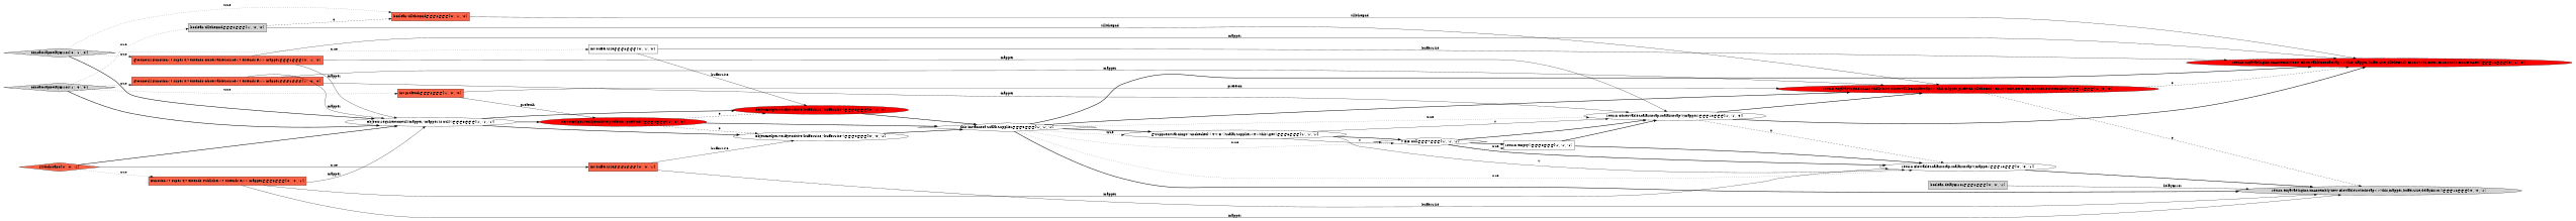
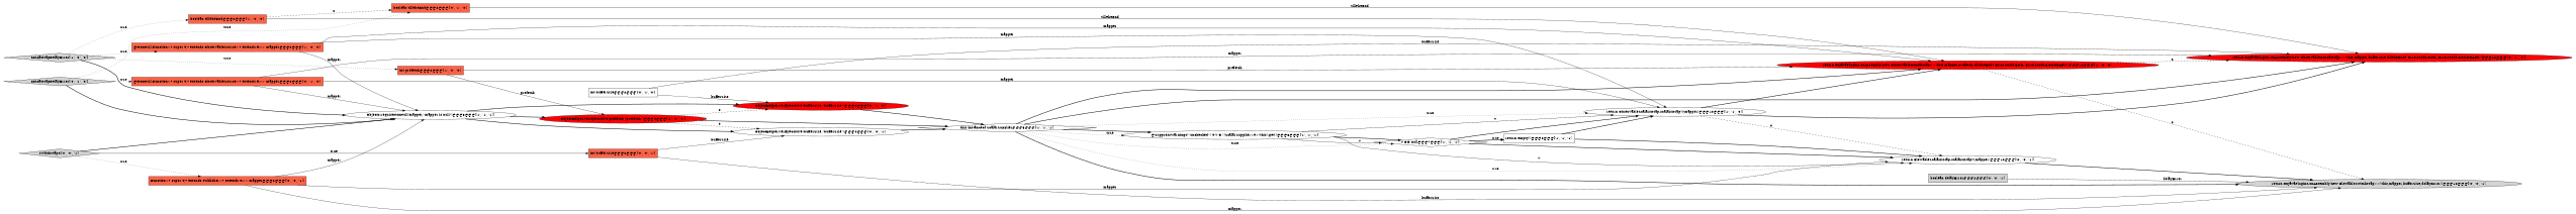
  digraph {
    rankdir=LR
    node [fillcolor=white shape=box style=filled]
    edge [style=solid]
-   n1 [fillcolor=lightgray label="boolean tillTheEnd@@@2@@@['1', '0', '0']"]
+   n1 [fillcolor=tomato label="boolean tillTheEnd@@@2@@@['1', '0', '0']"]
    n2 [fillcolor=tomato label="boolean tillTheEnd@@@2@@@['0', '1', '0']"]
    n3 [fillcolor=red label="return RxJavaPlugins.onAssembly(new ObservableConcatMap<>(this,mapper,prefetch,tillTheEnd? ErrorMode.END: ErrorMode.BOUNDARY))@@@12@@@['1', '0', '0']" shape=ellipse]
    n4 [fillcolor=red label="return RxJavaPlugins.onAssembly(new ObservableConcatMap<>(this,mapper,bufferSize,tillTheEnd? ErrorMode.END: ErrorMode.BOUNDARY))@@@12@@@['0', '1', '0']" shape=ellipse]
    n5 [fillcolor=lightgray label="return RxJavaPlugins.onAssembly(new FlowableSwitchMap<>(this,mapper,bufferSize,delayError))@@@12@@@['0', '0', '1']" shape=ellipse]
    n6 [label="v == null@@@7@@@['1', '1', '1']" shape=diamond]
    n7 [label="return FlowableScalarXMap.scalarXMap(v,mapper)@@@10@@@['0', '0', '1']" shape=ellipse]
    n8 [label="return empty()@@@8@@@['1', '1', '1']"]
    n9 [label="return ObservableScalarXMap.scalarXMap(v,mapper)@@@10@@@['1', '1', '0']" shape=ellipse]
    n10 [label="Objects.requireNonNull(mapper,\"mapper is null\")@@@3@@@['1', '1', '1']" shape=ellipse]
    n11 [fillcolor=red label="ObjectHelper.verifyPositive(bufferSize,\"bufferSize\")@@@4@@@['0', '1', '0']" shape=ellipse]
    n12 [fillcolor=red label="ObjectHelper.verifyPositive(prefetch,\"prefetch\")@@@4@@@['1', '0', '0']" shape=ellipse]
    n13 [label="ObjectHelper.verifyPositive(bufferSize,\"bufferSize\")@@@4@@@['0', '0', '1']" shape=ellipse]
    n14 [label="this instanceof ScalarSupplier@@@5@@@['1', '1', '1']" shape=diamond]
    n15 [label="@SuppressWarnings(\"unchecked\") T v = ((ScalarSupplier<T>)this).get()@@@6@@@['1', '1', '1']" shape=ellipse]
    n16 [fillcolor=lightgray label="concatMapDelayError['1', '0', '0']" shape=diamond]
    n17 [fillcolor=tomato label="@NonNull Function<? super T,? extends ObservableSource<? extends R>> mapper@@@2@@@['1', '0', '0']"]
    n18 [fillcolor=tomato label="int prefetch@@@2@@@['1', '0', '0']"]
    n19 [fillcolor=tomato label="Function<? super T,? extends Publisher<? extends R>> mapper@@@2@@@['0', '0', '1']"]
    n20 [fillcolor=lightgray label="boolean delayError@@@2@@@['0', '0', '1']"]
    n21 [fillcolor=lightgray label="concatMapDelayError['0', '1', '0']" shape=diamond]
    n22 [fillcolor=tomato label="@NonNull Function<? super T,? extends ObservableSource<? extends R>> mapper@@@2@@@['0', '1', '0']"]
    n23 [label="int bufferSize@@@2@@@['0', '1', '0']"]
    n24 [fillcolor=tomato label="int bufferSize@@@2@@@['0', '0', '1']"]
-   n25 [fillcolor=tomato label="switchMap0['0', '0', '1']" shape=diamond]
+   n25 [fillcolor=lightgray label="switchMap0['0', '0', '1']" shape=diamond]
    n1 -> n2 [label=0 style=dashed]
    n1 -> n3 [label=tillTheEnd]
    n2 -> n4 [label=tillTheEnd]
    n3 -> n4 [label=0 style=dashed]
    n3 -> n5 [label=0 style=dashed]
    n6 -> n7 [style=bold]
    n6 -> n8 [style=bold]
    n6 -> n8 [label=true style=dotted]
    n6 -> n9 [style=bold]
    n7 -> n5 [style=bold]
    n8 -> n7 [style=bold]
    n8 -> n9 [style=bold]
    n9 -> n3 [style=bold]
    n9 -> n4 [style=bold]
    n9 -> n7 [label=0 style=dashed]
    n10 -> n11 [style=bold]
    n10 -> n12 [style=bold]
    n10 -> n13 [style=bold]
    n11 -> n14 [style=bold]
    n12 -> n11 [label=0 style=dashed]
    n12 -> n13 [label=0 style=dashed]
    n12 -> n14 [style=bold]
    n13 -> n14 [style=bold]
    n14 -> n3 [style=bold]
    n14 -> n4 [style=bold]
    n14 -> n5 [style=bold]
    n14 -> n6 [label=true style=dotted]
    n14 -> n7 [label=true style=dotted]
    n14 -> n9 [label=true style=dotted]
    n14 -> n15 [label=true style=dotted]
    n14 -> n15 [style=bold]
    n15 -> n6 [style=bold]
    n15 -> n6 [label=v]
    n15 -> n7 [label=v]
    n15 -> n9 [label=v]
    n16 -> n1 [label=true style=dotted]
    n16 -> n10 [style=bold]
    n16 -> n17 [label=true style=dotted]
    n16 -> n18 [label=true style=dotted]
    n17 -> n3 [label=mapper]
    n17 -> n9 [label=mapper]
    n17 -> n10 [label=mapper]
    n18 -> n3 [label=prefetch]
    n18 -> n12 [label=prefetch]
    n19 -> n5 [label=mapper]
    n19 -> n7 [label=mapper]
    n19 -> n10 [label=mapper]
    n20 -> n5 [label=delayError]
    n21 -> n2 [label=true style=dotted]
    n21 -> n10 [style=bold]
    n21 -> n22 [label=true style=dotted]
-   n21 -> n23 [label=true style=dotted]
    n22 -> n4 [label=mapper]
    n22 -> n9 [label=mapper]
    n22 -> n10 [label=mapper]
    n23 -> n4 [label=bufferSize]
    n23 -> n11 [label=bufferSize]
    n24 -> n5 [label=bufferSize]
    n24 -> n13 [label=bufferSize]
    n25 -> n10 [style=bold]
    n25 -> n19 [label=true style=dotted]
    n25 -> n24 [label=true]
  }
